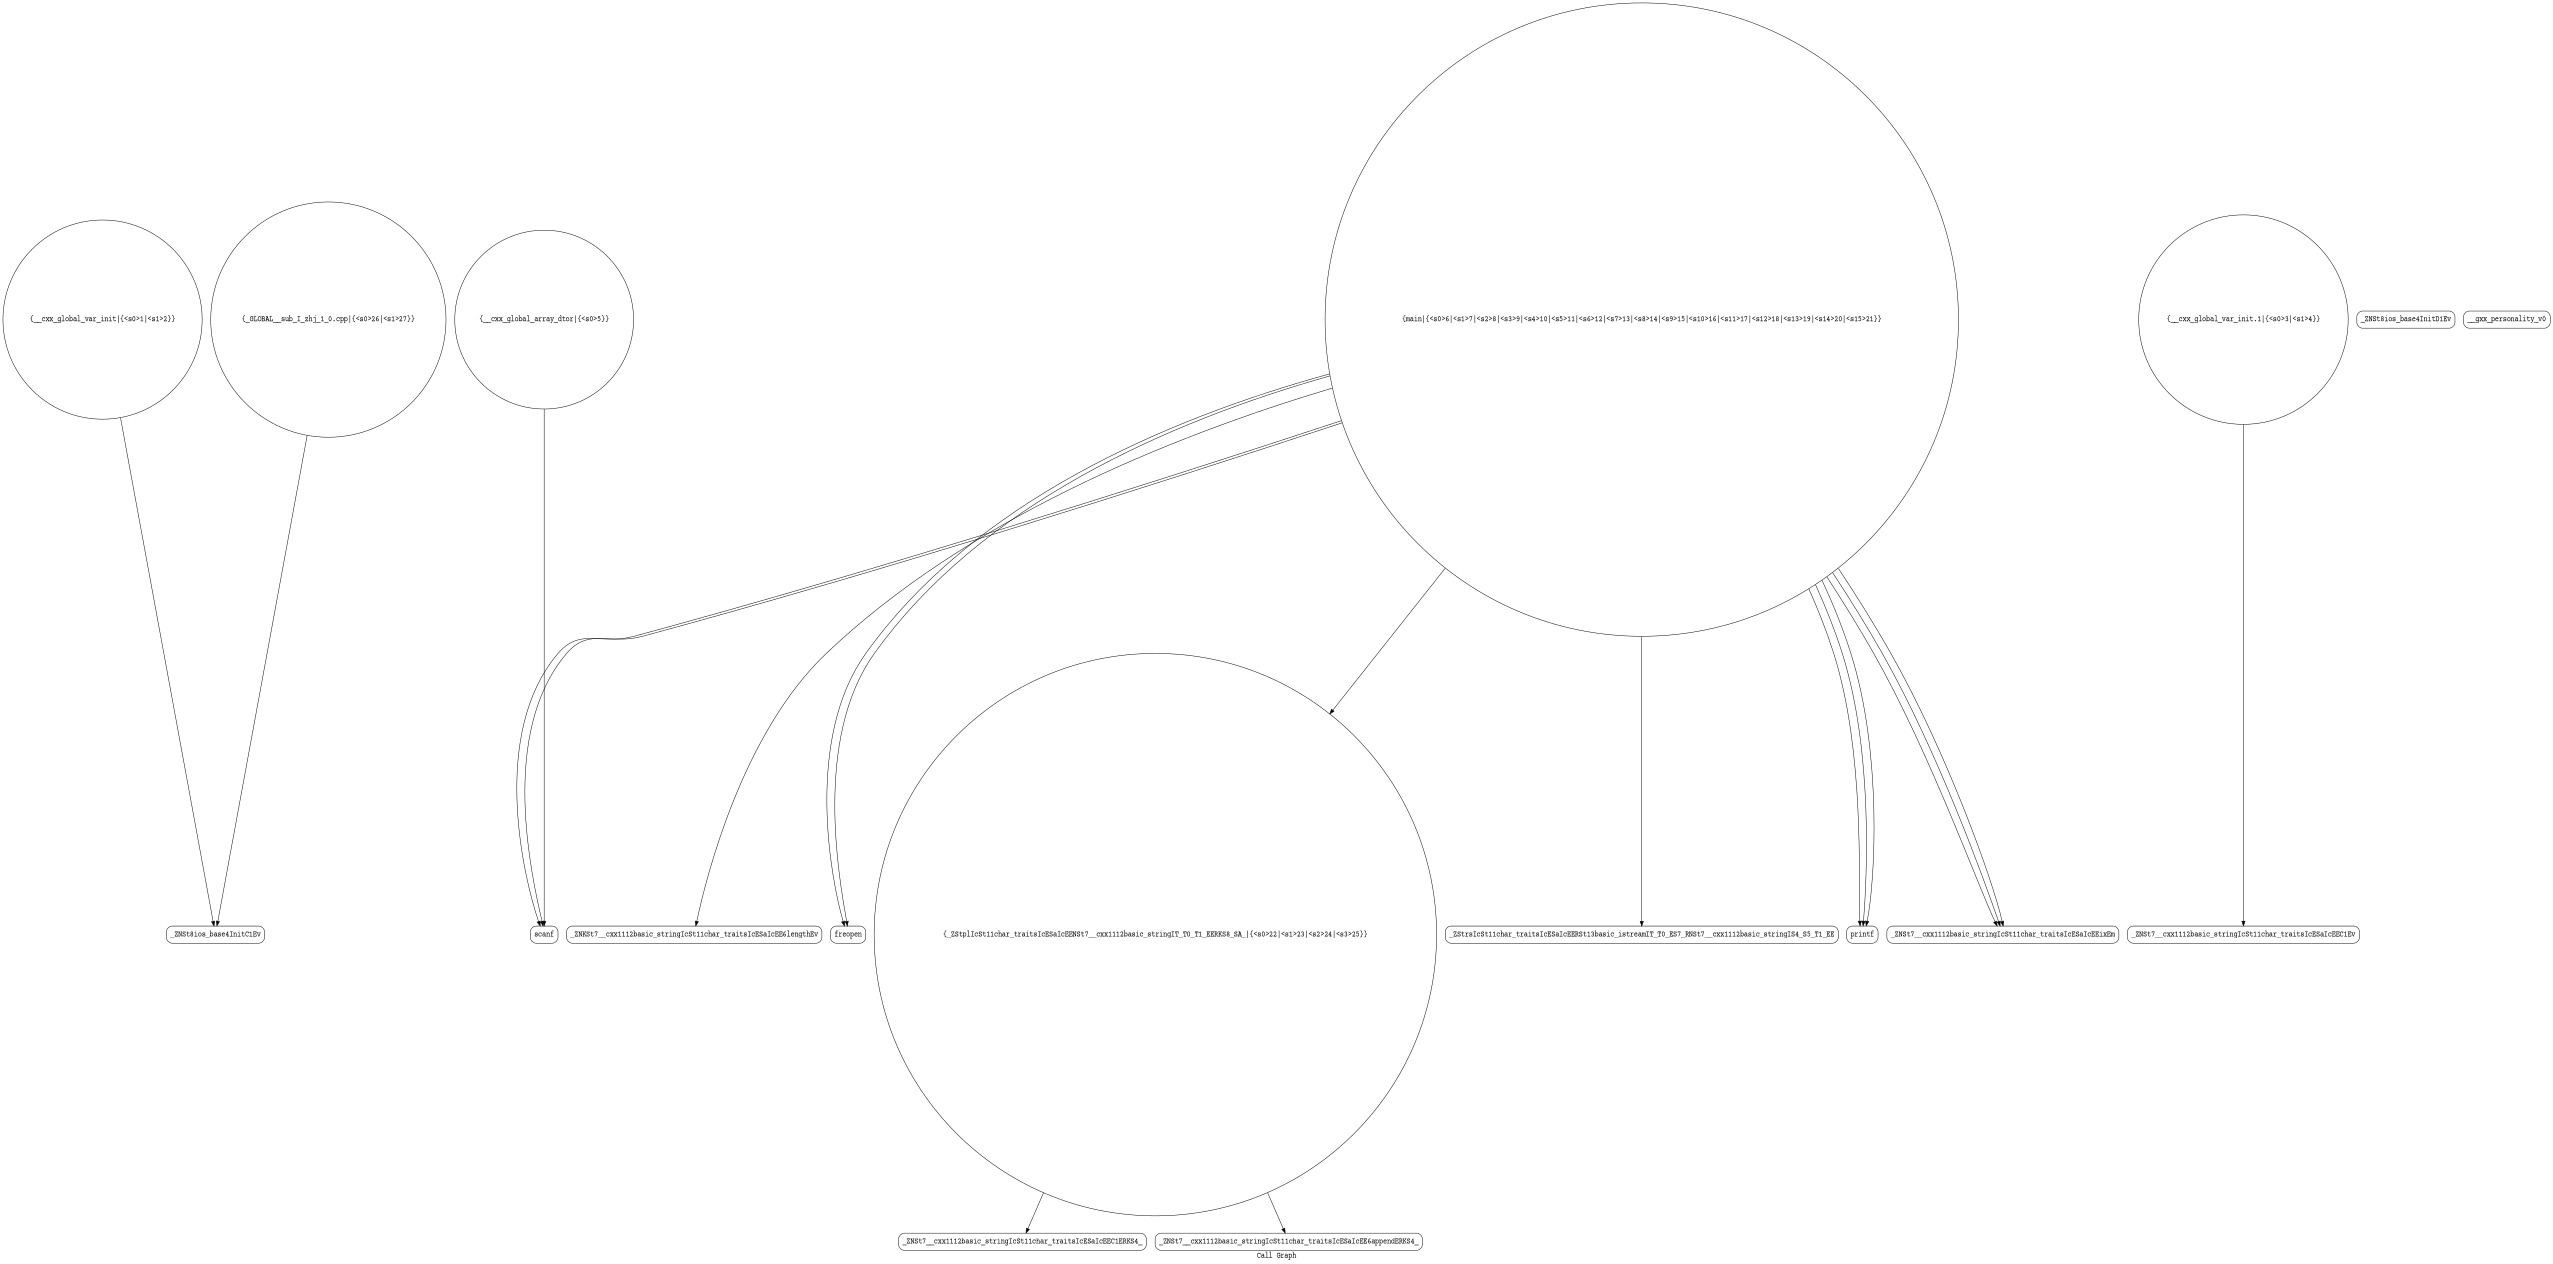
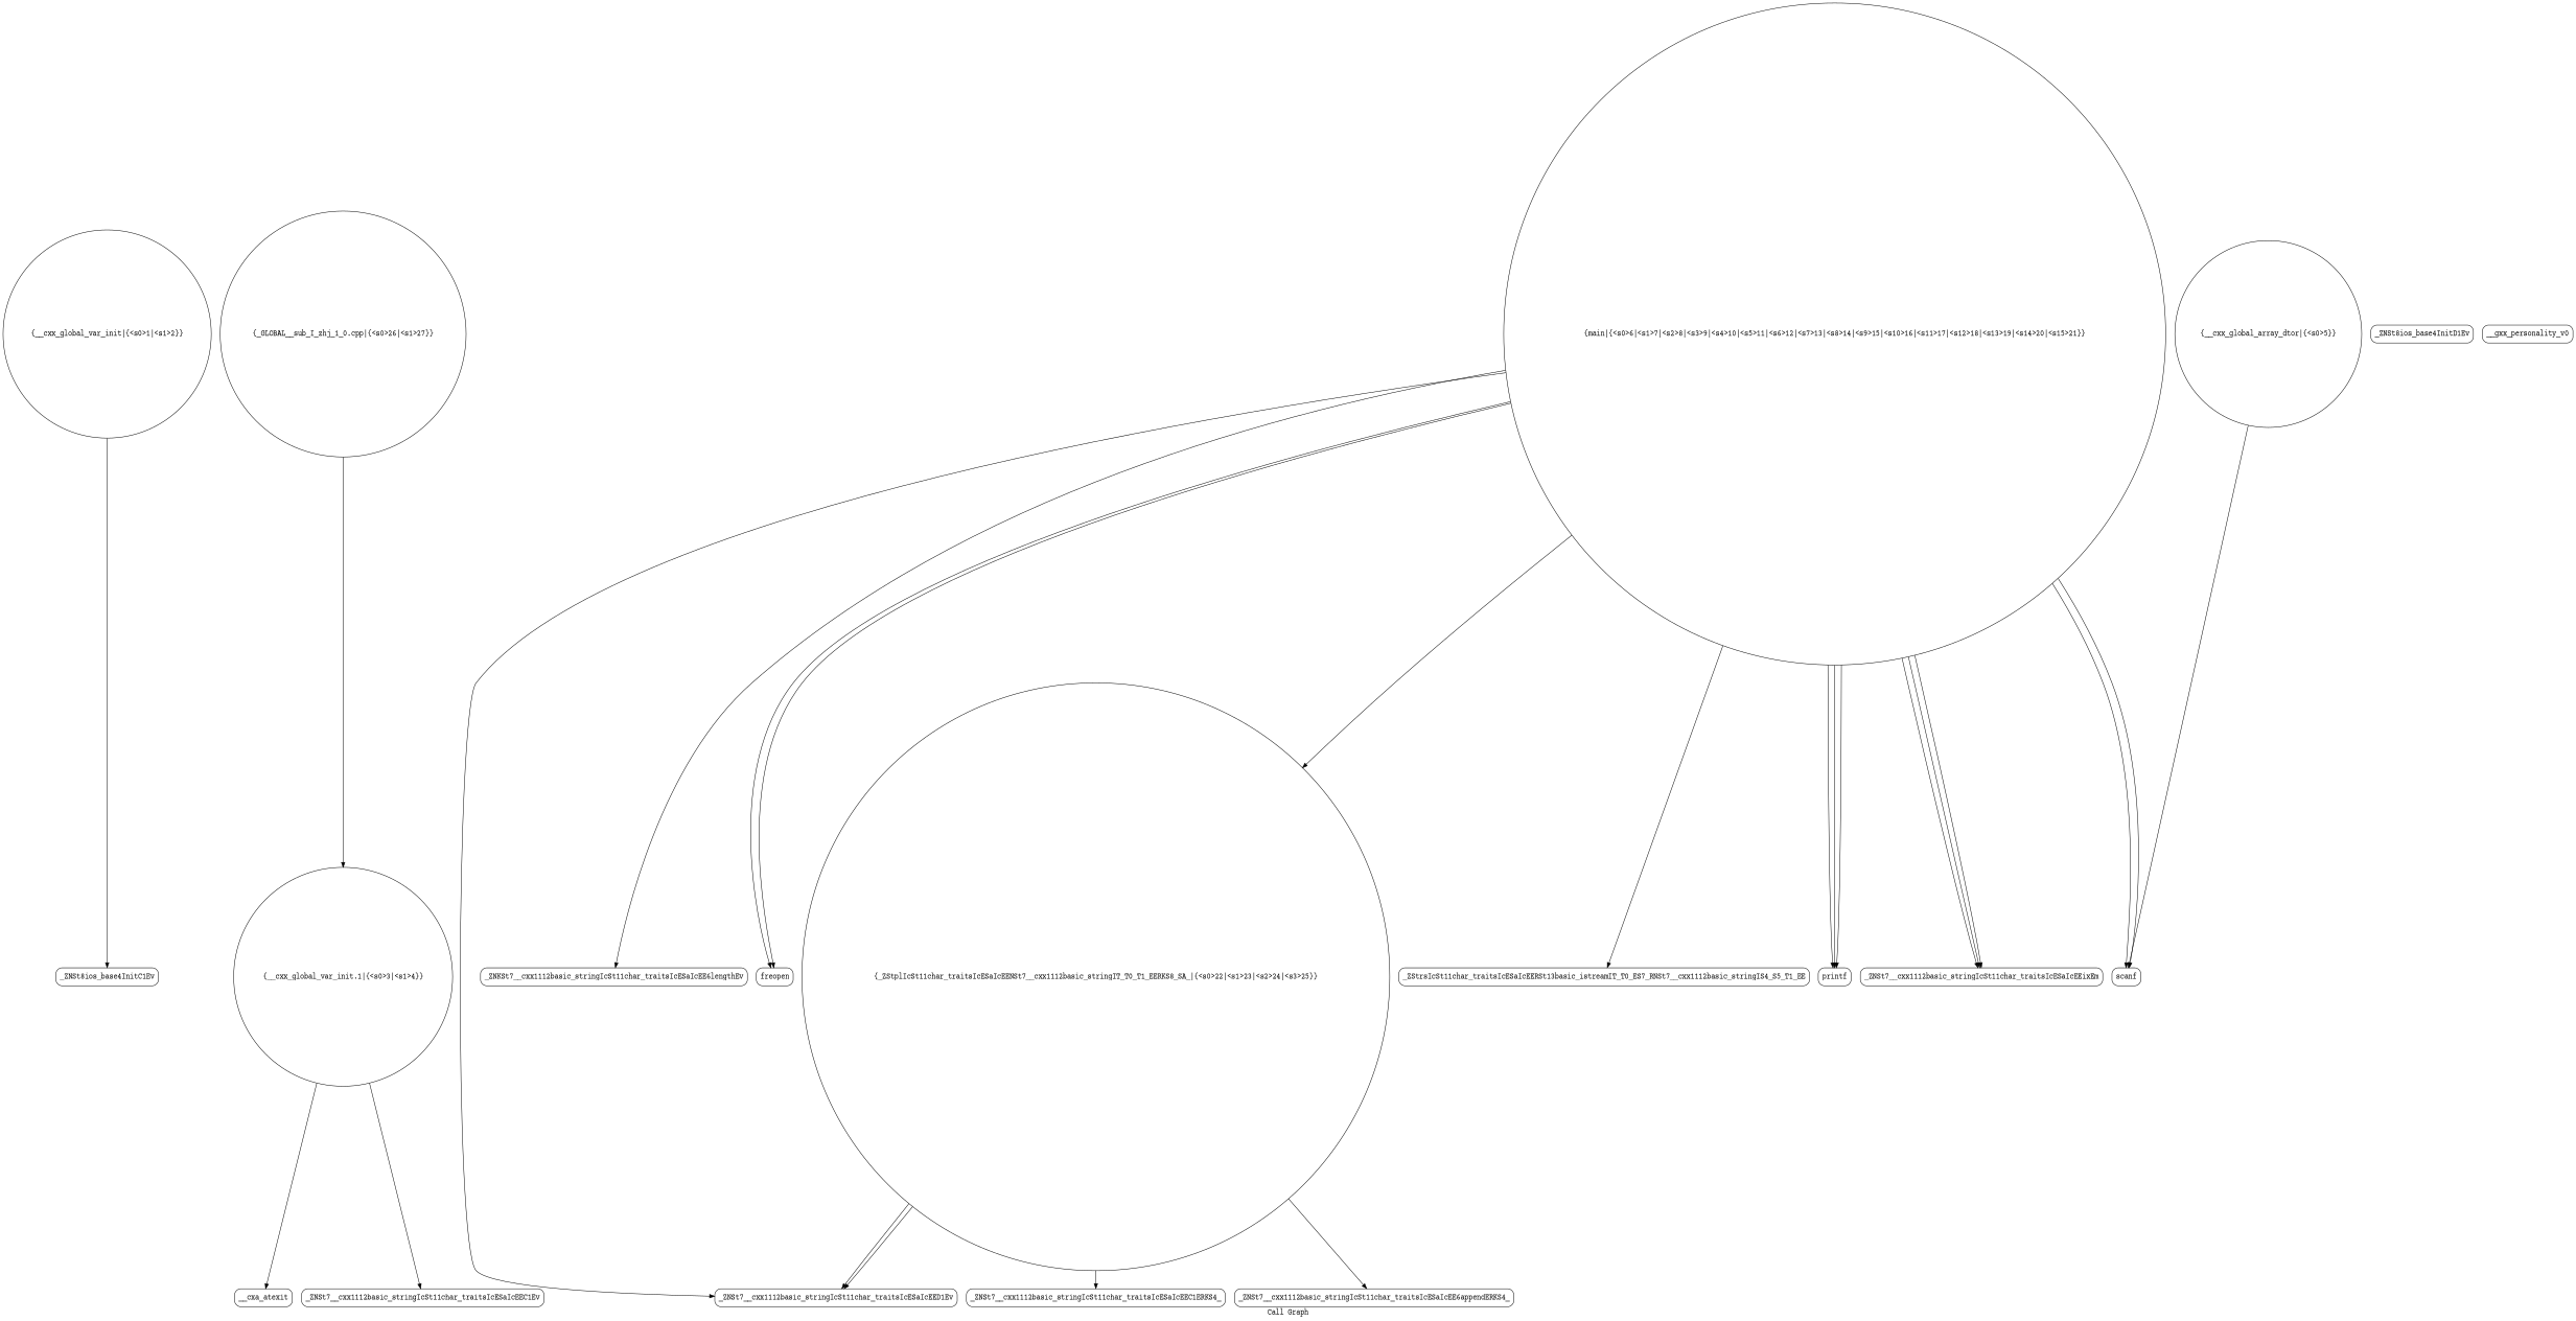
  digraph {
    fontname="Courier Prime"
    label="Call Graph"
    node [fontname="Courier Prime" shape=Mrecord]
    edge [color=black fontname="Courier Prime" tailport=s0]
    n1 [label="{__cxx_global_var_init|{<s0>1|<s1>2}}" shape=circle]
    n2 [label="{_ZNSt8ios_base4InitC1Ev}"]
+   n3 [label="{__cxa_atexit}"]
+   n4 [label="{_ZNSt7__cxx1112basic_stringIcSt11char_traitsIcESaIcEED1Ev}"]
    n5 [label="{_ZNKSt7__cxx1112basic_stringIcSt11char_traitsIcESaIcEE6lengthEv}"]
    n6 [label="{_GLOBAL__sub_I_zhj_1_0.cpp|{<s0>26|<s1>27}}" shape=circle]
    n7 [label="{__cxx_global_var_init.1|{<s0>3|<s1>4}}" shape=circle]
    n8 [label="{_ZNSt7__cxx1112basic_stringIcSt11char_traitsIcESaIcEEC1Ev}"]
    n9 [label="{_ZNSt8ios_base4InitD1Ev}"]
    n10 [label="{freopen}"]
    n11 [label="{_ZStplIcSt11char_traitsIcESaIcEENSt7__cxx1112basic_stringIT_T0_T1_EERKS8_SA_|{<s0>22|<s1>23|<s2>24|<s3>25}}" shape=circle]
    n12 [label="{_ZNSt7__cxx1112basic_stringIcSt11char_traitsIcESaIcEEC1ERKS4_}"]
    n13 [label="{_ZNSt7__cxx1112basic_stringIcSt11char_traitsIcESaIcEE6appendERKS4_}"]
    n14 [label="{_ZStrsIcSt11char_traitsIcESaIcEERSt13basic_istreamIT_T0_ES7_RNSt7__cxx1112basic_stringIS4_S5_T1_EE}"]
    n15 [label="{__cxx_global_array_dtor|{<s0>5}}" shape=circle]
    n16 [label="{scanf}"]
    n17 [label="{printf}"]
    n18 [label="{__gxx_personality_v0}"]
    n19 [label="{main|{<s0>6|<s1>7|<s2>8|<s3>9|<s4>10|<s5>11|<s6>12|<s7>13|<s8>14|<s9>15|<s10>16|<s11>17|<s12>18|<s13>19|<s14>20|<s15>21}}" shape=circle]
    n20 [label="{_ZNSt7__cxx1112basic_stringIcSt11char_traitsIcESaIcEEixEm}"]
    n1 -> n2
-   n6 -> n2 [tailport=s1]
+   n6 -> n7 [tailport=s1]
+   n7 -> n3 [tailport=s1]
    n7 -> n8
+   n11 -> n4 [tailport=s2]
+   n11 -> n4 [tailport=s3]
    n11 -> n12
    n11 -> n13 [tailport=s1]
    n15 -> n16
+   n19 -> n4 [tailport=s13]
    n19 -> n5 [tailport=s7]
    n19 -> n10
    n19 -> n10 [tailport=s1]
    n19 -> n11 [tailport=s11]
    n19 -> n14 [tailport=s4]
    n19 -> n16 [tailport=s2]
    n19 -> n16 [tailport=s3]
    n19 -> n17 [tailport=s6]
    n19 -> n17 [tailport=s14]
    n19 -> n17 [tailport=s15]
    n19 -> n20 [tailport=s8]
    n19 -> n20 [tailport=s9]
    n19 -> n20 [tailport=s10]
  }
